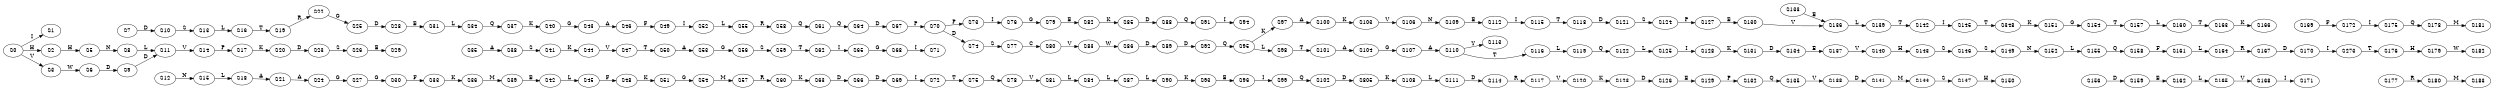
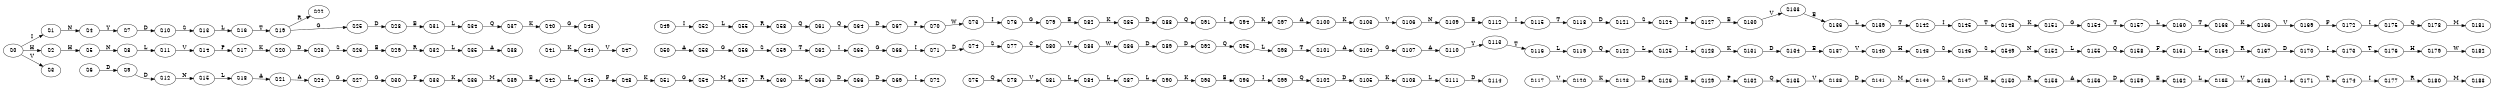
  strict digraph {
    rankdir=LR
    S0
    S1
    S2
    S3
+   S4
    S5
    S6
    S7
    S8
    S9
    S10
    S11
    S12
    S13
    S14
    S15
    S16
    S17
    S18
    S19
    S20
    S21
    S22
    S23
    S24
    S25
    S26
    S27
    S28
    S29
    S30
    S31
+   S32
    S33
    S34
    S35
    S36
    S37
    S38
    S39
    S40
    S41
    S42
    S43
    S44
    S45
-   S46
    S47
    S48
    S49
    S50
    S51
    S52
    S53
    S54
    S55
    S56
    S57
    S58
    S59
    S60
    S61
    S62
    S63
    S64
    S65
    S66
    S67
    S68
    S69
    S70
    S71
    S72
    S73
    S74
    S75
    S76
    S77
    S78
    S79
    S80
    S81
    S82
    S83
    S84
    S85
    S86
    S87
    S88
    S89
    S90
    S91
    S92
    S93
    S94
    S95
    S96
    S97
    S98
    S99
    S100
    S101
    S102
    S103
    S104
-   S105 [label=S805]
+   S105
    S106
    S107
    S108
    S109
    S110
    S111
    S112
    S113
    S114
    S115
    S116
    S117
    S118
    S119
    S120
    S121
    S122
    S123
    S124
    S125
    S126
    S127
    S128
    S129
    S130
    S131
    S132
    S133
    S134
    S135
    S136
    S137
    S138
    S139
    S140
    S141
    S142
    S143
    S144
    S145
    S146
    S147
-   S148 [label=S348]
-   S149
+   S148
+   S149 [label=S549]
    S150
    S151
    S152
+   S153
    S154
    S155
    S156
    S157
    S158
    S159
    S160
    S161
    S162
    S163
    S164
    S165
    S166
    S167
    S168
    S169
    S170
    S171
    S172
-   S173 [label=S273]
+   S173
+   S174
    S175
    S176
    S177
    S178
    S179
    S180
    S181
    S182
    S183
    S0 -> S1 [label=I]
    S0 -> S2 [label=H]
    S0 -> S3 [label=V]
+   S1 -> S4 [label=N]
    S2 -> S5 [label=H]
-   S3 -> S6 [label=W]
+   S4 -> S7 [label=Y]
    S5 -> S8 [label=N]
    S6 -> S9 [label=D]
    S7 -> S10 [label=D]
    S8 -> S11 [label=L]
-   S9 -> S11 [label=D]
+   S9 -> S12 [label=D]
    S10 -> S13 [label=S]
    S11 -> S14 [label=V]
    S12 -> S15 [label=N]
    S13 -> S16 [label=L]
    S14 -> S17 [label=P]
    S15 -> S18 [label=L]
    S16 -> S19 [label=T]
    S17 -> S20 [label=K]
    S18 -> S21 [label=A]
    S19 -> S22 [label=R]
    S20 -> S23 [label=D]
    S21 -> S24 [label=A]
-   S22 -> S25 [label=G]
+   S19 -> S25 [label=G]
    S23 -> S26 [label=S]
    S24 -> S27 [label=G]
    S25 -> S28 [label=D]
    S26 -> S29 [label=E]
    S27 -> S30 [label=G]
    S28 -> S31 [label=E]
+   S29 -> S32 [label=R]
    S30 -> S33 [label=F]
    S31 -> S34 [label=L]
+   S32 -> S35 [label=L]
    S33 -> S36 [label=K]
    S34 -> S37 [label=Q]
    S35 -> S38 [label=A]
    S36 -> S39 [label=M]
    S37 -> S40 [label=K]
-   S38 -> S41 [label=S]
    S39 -> S42 [label=E]
    S40 -> S43 [label=G]
    S41 -> S44 [label=K]
    S42 -> S45 [label=L]
-   S43 -> S46 [label=A]
    S44 -> S47 [label=V]
    S45 -> S48 [label=F]
-   S46 -> S49 [label=F]
-   S47 -> S50 [label=T]
    S48 -> S51 [label=K]
    S49 -> S52 [label=I]
    S50 -> S53 [label=A]
    S51 -> S54 [label=G]
    S52 -> S55 [label=L]
    S53 -> S56 [label=G]
    S54 -> S57 [label=M]
    S55 -> S58 [label=R]
    S56 -> S59 [label=S]
    S57 -> S60 [label=R]
    S58 -> S61 [label=Q]
    S59 -> S62 [label=T]
    S60 -> S63 [label=K]
    S61 -> S64 [label=Q]
    S62 -> S65 [label=I]
    S63 -> S66 [label=D]
    S64 -> S67 [label=D]
    S65 -> S68 [label=G]
    S66 -> S69 [label=D]
    S67 -> S70 [label=P]
    S68 -> S71 [label=I]
    S69 -> S72 [label=I]
-   S70 -> S73 [label=P]
-   S70 -> S74 [label=D]
-   S72 -> S75 [label=T]
+   S70 -> S73 [label=W]
+   S71 -> S74 [label=D]
    S73 -> S76 [label=I]
    S74 -> S77 [label=S]
    S75 -> S78 [label=Q]
    S76 -> S79 [label=G]
    S77 -> S80 [label=C]
    S78 -> S81 [label=V]
    S79 -> S82 [label=E]
    S80 -> S83 [label=V]
    S81 -> S84 [label=L]
    S82 -> S85 [label=K]
    S83 -> S86 [label=W]
    S84 -> S87 [label=L]
    S85 -> S88 [label=D]
    S86 -> S89 [label=D]
    S87 -> S90 [label=L]
    S88 -> S91 [label=Q]
    S89 -> S92 [label=D]
    S90 -> S93 [label=K]
    S91 -> S94 [label=I]
    S92 -> S95 [label=Q]
    S93 -> S96 [label=E]
-   S95 -> S97 [label=K]
+   S94 -> S97 [label=K]
    S95 -> S98 [label=L]
    S96 -> S99 [label=I]
    S97 -> S100 [label=A]
    S98 -> S101 [label=T]
    S99 -> S102 [label=Q]
    S100 -> S103 [label=K]
    S101 -> S104 [label=A]
    S102 -> S105 [label=D]
    S103 -> S106 [label=V]
    S104 -> S107 [label=G]
    S105 -> S108 [label=K]
    S106 -> S109 [label=N]
    S107 -> S110 [label=A]
    S108 -> S111 [label=L]
    S109 -> S112 [label=E]
    S110 -> S113 [label=Y]
    S111 -> S114 [label=D]
    S112 -> S115 [label=I]
-   S110 -> S116 [label=T]
-   S114 -> S117 [label=R]
+   S113 -> S116 [label=T]
    S115 -> S118 [label=T]
    S116 -> S119 [label=L]
    S117 -> S120 [label=V]
    S118 -> S121 [label=D]
    S119 -> S122 [label=Q]
    S120 -> S123 [label=K]
    S121 -> S124 [label=S]
    S122 -> S125 [label=L]
    S123 -> S126 [label=D]
    S124 -> S127 [label=P]
    S125 -> S128 [label=I]
    S126 -> S129 [label=E]
    S127 -> S130 [label=E]
    S128 -> S131 [label=K]
    S129 -> S132 [label=P]
-   S130 -> S136 [label=V]
+   S130 -> S133 [label=V]
    S131 -> S134 [label=D]
    S132 -> S135 [label=Q]
    S133 -> S136 [label=E]
    S134 -> S137 [label=E]
    S135 -> S138 [label=V]
    S136 -> S139 [label=L]
    S137 -> S140 [label=V]
    S138 -> S141 [label=D]
    S139 -> S142 [label=T]
    S140 -> S143 [label=H]
    S141 -> S144 [label=M]
    S142 -> S145 [label=I]
    S143 -> S146 [label=S]
    S144 -> S147 [label=S]
    S145 -> S148 [label=T]
    S146 -> S149 [label=S]
    S147 -> S150 [label=H]
    S148 -> S151 [label=K]
    S149 -> S152 [label=N]
+   S150 -> S153 [label=R]
    S151 -> S154 [label=G]
    S152 -> S155 [label=L]
+   S153 -> S156 [label=A]
    S154 -> S157 [label=T]
    S155 -> S158 [label=Q]
    S156 -> S159 [label=D]
    S157 -> S160 [label=L]
    S158 -> S161 [label=F]
    S159 -> S162 [label=E]
    S160 -> S163 [label=T]
    S161 -> S164 [label=L]
    S162 -> S165 [label=L]
    S163 -> S166 [label=K]
    S164 -> S167 [label=R]
    S165 -> S168 [label=V]
+   S166 -> S169 [label=V]
    S167 -> S170 [label=D]
    S168 -> S171 [label=I]
    S169 -> S172 [label=F]
    S170 -> S173 [label=I]
+   S171 -> S174 [label=T]
    S172 -> S175 [label=I]
    S173 -> S176 [label=T]
+   S174 -> S177 [label=I]
    S175 -> S178 [label=Q]
    S176 -> S179 [label=H]
    S177 -> S180 [label=R]
    S178 -> S181 [label=M]
    S179 -> S182 [label=W]
    S180 -> S183 [label=M]
  }
